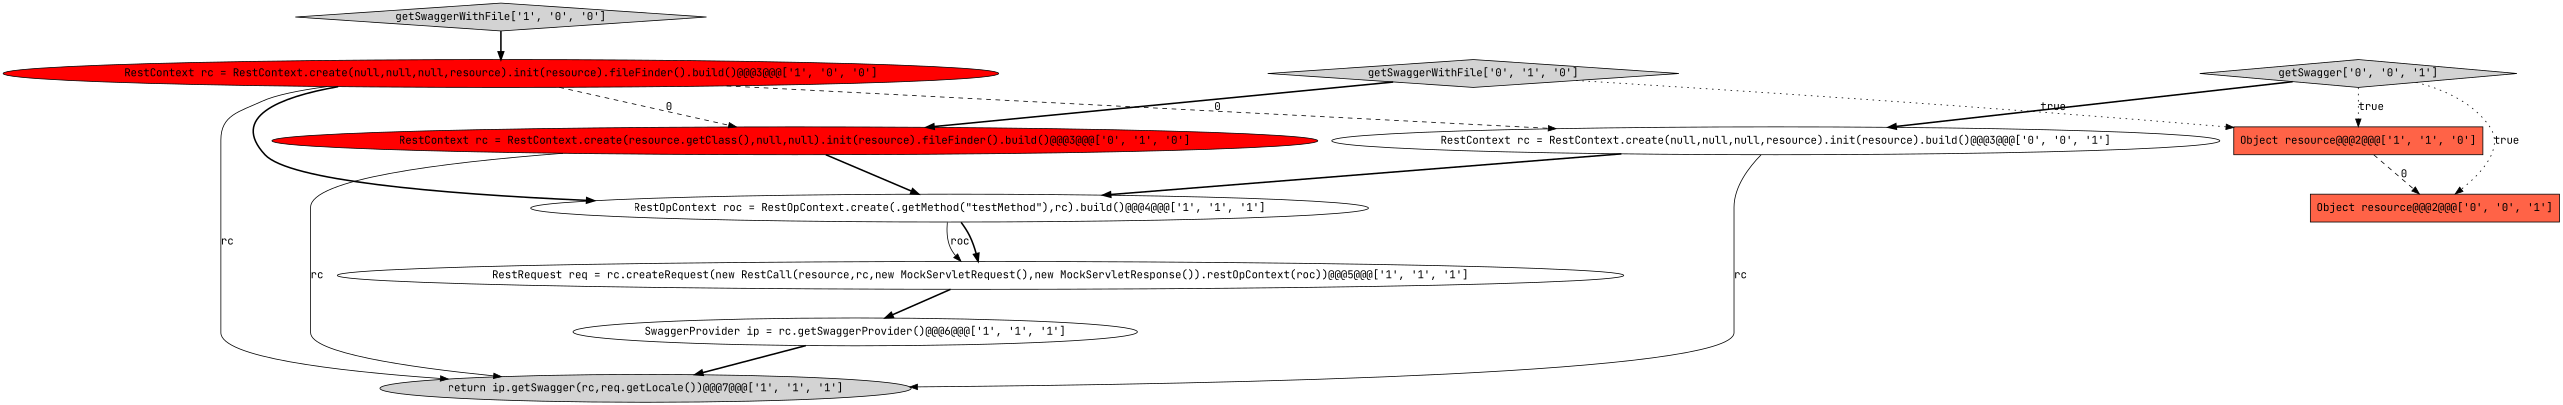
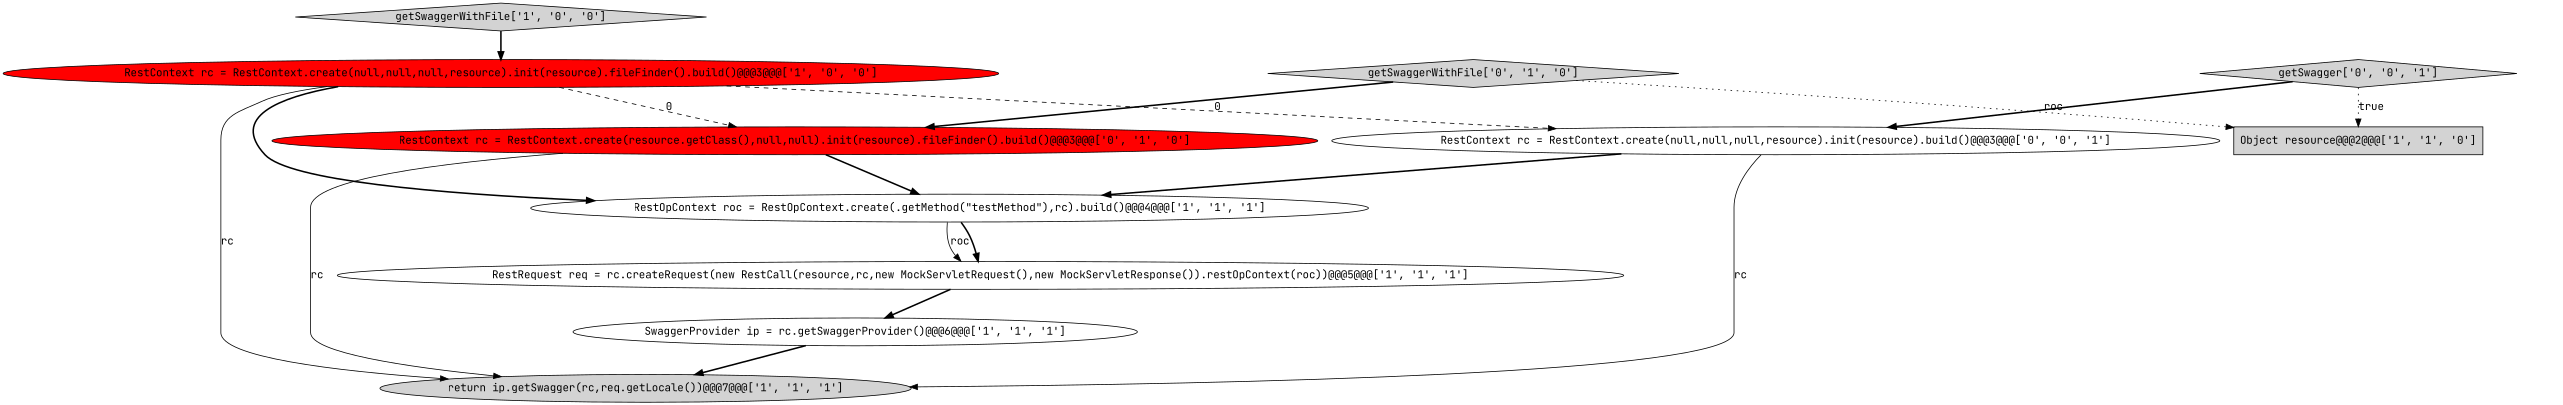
  digraph {
    fontname="JetBrains Mono"
    node [fillcolor=white fontname="JetBrains Mono" shape=ellipse style=filled]
    edge [fontname="JetBrains Mono" style=bold]
    n1 [label="RestOpContext roc = RestOpContext.create(.getMethod(\"testMethod\"),rc).build()@@@4@@@['1', '1', '1']"]
    n2 [label="RestRequest req = rc.createRequest(new RestCall(resource,rc,new MockServletRequest(),new MockServletResponse()).restOpContext(roc))@@@5@@@['1', '1', '1']"]
    n3 [label="SwaggerProvider ip = rc.getSwaggerProvider()@@@6@@@['1', '1', '1']"]
-   n4 [fillcolor=tomato label="Object resource@@@2@@@['0', '0', '1']" shape=box]
    n5 [fillcolor=lightgray label="return ip.getSwagger(rc,req.getLocale())@@@7@@@['1', '1', '1']"]
    n6 [fillcolor=red label="RestContext rc = RestContext.create(resource.getClass(),null,null).init(resource).fileFinder().build()@@@3@@@['0', '1', '0']"]
    n7 [label="RestContext rc = RestContext.create(null,null,null,resource).init(resource).build()@@@3@@@['0', '0', '1']"]
    n8 [fillcolor=lightgray label="getSwagger['0', '0', '1']" shape=diamond]
-   n9 [fillcolor=tomato label="Object resource@@@2@@@['1', '1', '0']" shape=box]
+   n9 [fillcolor=lightgray label="Object resource@@@2@@@['1', '1', '0']" shape=box]
    n10 [fillcolor=red label="RestContext rc = RestContext.create(null,null,null,resource).init(resource).fileFinder().build()@@@3@@@['1', '0', '0']"]
    n11 [fillcolor=lightgray label="getSwaggerWithFile['0', '1', '0']" shape=diamond]
    n12 [fillcolor=lightgray label="getSwaggerWithFile['1', '0', '0']" shape=diamond]
    n1 -> n2 [label=roc style=solid]
    n1 -> n2
    n2 -> n3
    n3 -> n5
    n6 -> n1
    n6 -> n5 [label=rc style=solid]
    n7 -> n1
    n7 -> n5 [label=rc style=solid]
-   n8 -> n4 [label=true style=dotted]
    n8 -> n7
    n8 -> n9 [label=true style=dotted]
-   n9 -> n4 [label=0 style=dashed]
    n10 -> n1
    n10 -> n5 [label=rc style=solid]
    n10 -> n6 [label=0 style=dashed]
    n10 -> n7 [label=0 style=dashed]
    n11 -> n6
-   n11 -> n9 [label=true style=dotted]
+   n11 -> n9 [label=roc style=dotted]
    n12 -> n10
  }
